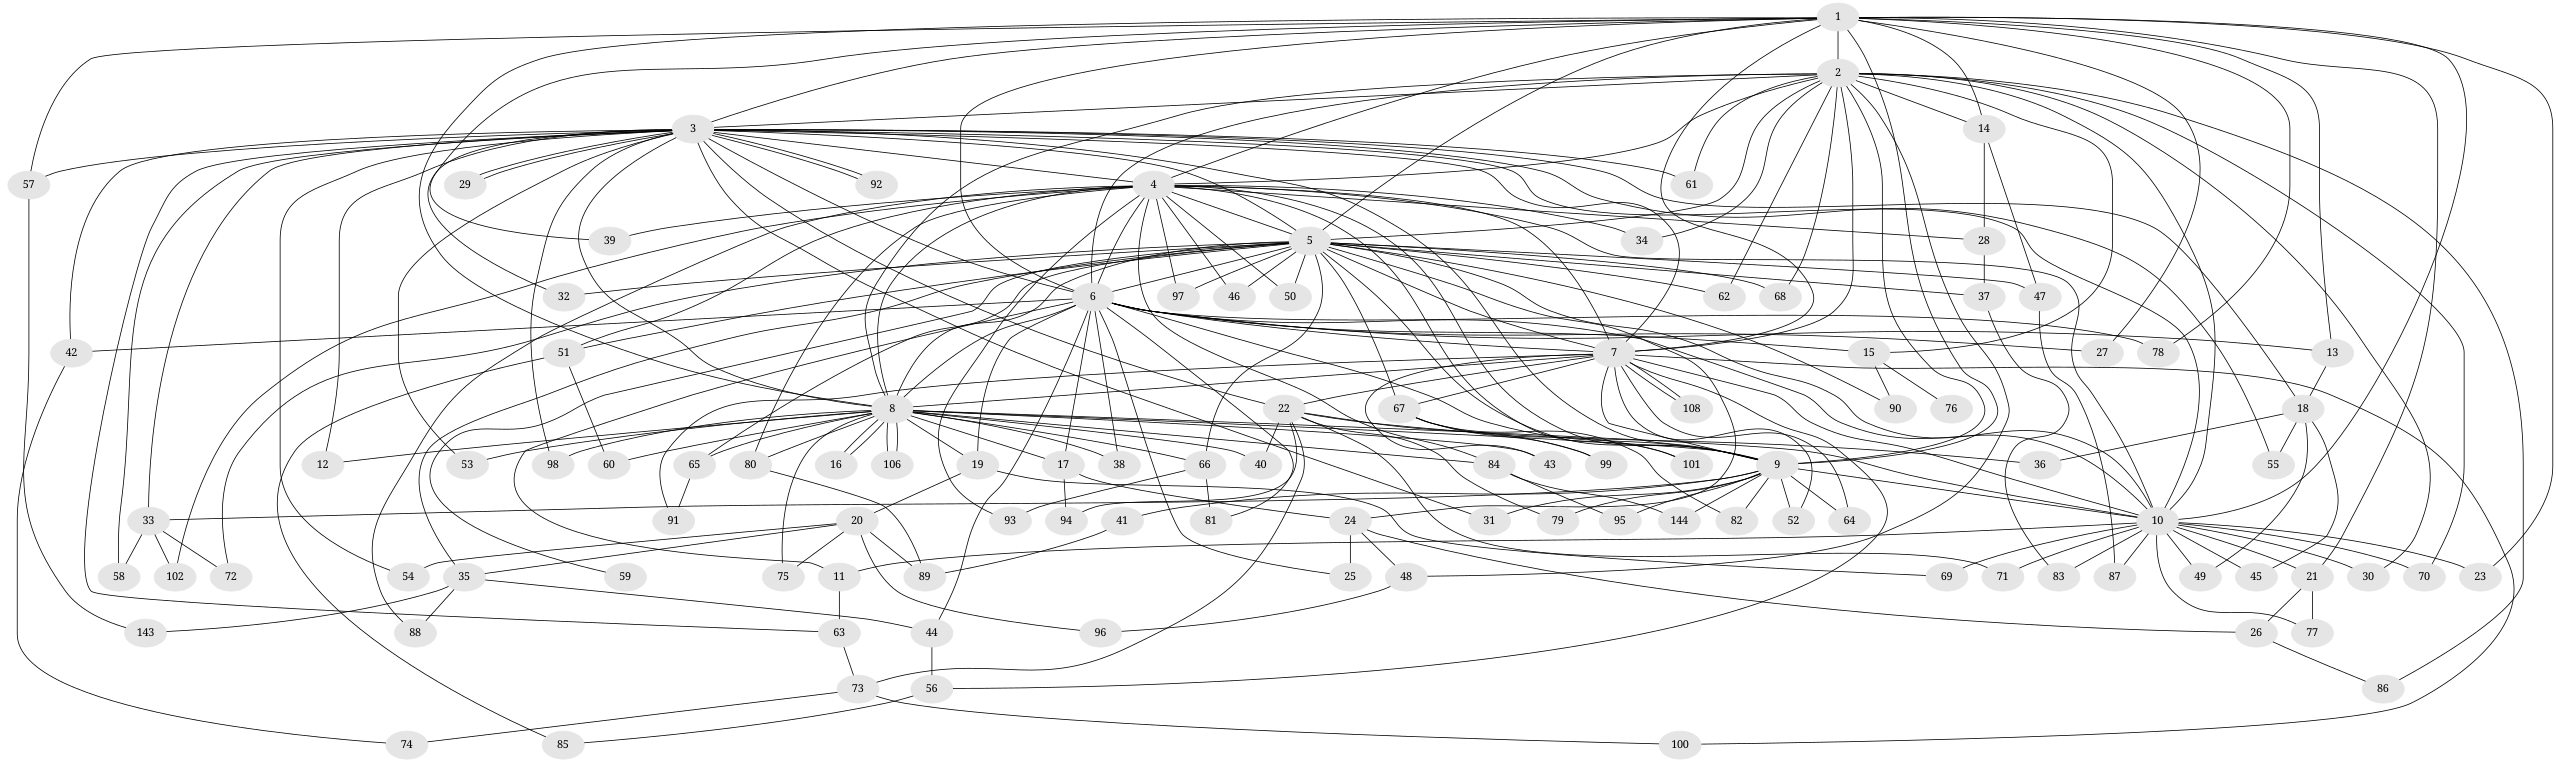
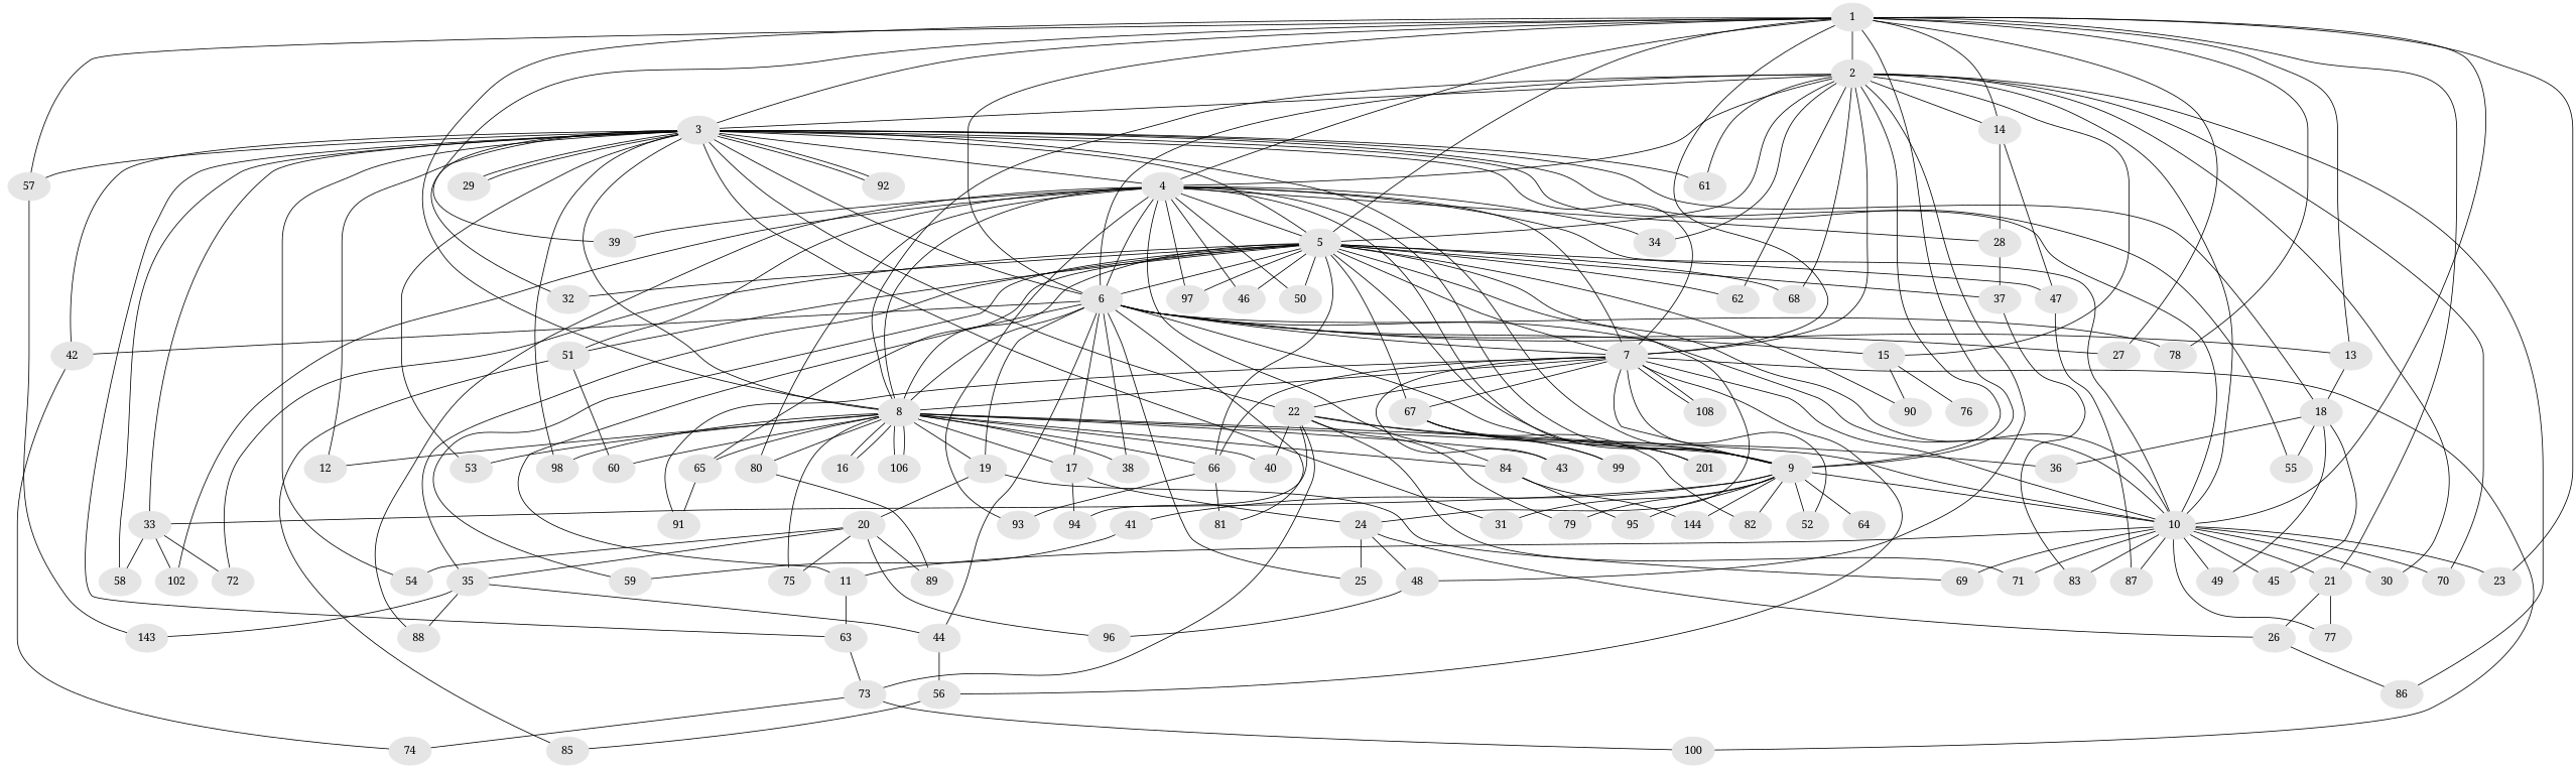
  graph {
    fontname="Noto Serif"
    node [color=gray90 fontname="Noto Serif" style=filled]
    edge [fontname="Noto Serif"]
    1
    2
    3
    4
    5
    6
    7
    8
    9
    10
    13
    14
    21
    23
    27
    39
    57
    78
    15
    30
    34
    48
    61
    62
    68
    70
    86
    12
    18
    22
    29
    31
    32
    33
    42
    53
    54
    55
    58
    63
    92
    98
    28
    46
    50
    51
    80
    84
    88
    93
    97
-   101
+   101 [label=201]
    102
    24
    35
    37
    47
    59
    65
    66
    67
    72
    90
    11
    17
    19
    25
    38
    44
    81
    43
    52
    56
    64
    91
    100
    n77 [label=108]
    16
    40
    60
    75
    106
    41
    79
    82
    95
    n87 [label=144]
    45
    49
    69
    71
    77
    83
    87
    26
    n96 [label=143]
    76
    96
    36
    94
    73
    99
    74
    20
    89
    85
    1 -- 2
    1 -- 3
    1 -- 4
    1 -- 5
    1 -- 6
    1 -- 7
    1 -- 8
    1 -- 9
    1 -- 10
    1 -- 13
    1 -- 14
    1 -- 21
    1 -- 23
    1 -- 27
    1 -- 39
    1 -- 57
    1 -- 78
    2 -- 3
    2 -- 4
    2 -- 5
    2 -- 6
    2 -- 7
    2 -- 8
    2 -- 9
    2 -- 10
    2 -- 14
    2 -- 15
    2 -- 30
    2 -- 34
    2 -- 48
    2 -- 61
    2 -- 62
    2 -- 68
    2 -- 70
    2 -- 86
    3 -- 4
    3 -- 5
    3 -- 6
    3 -- 7
    3 -- 8
    3 -- 9
    3 -- 10
    3 -- 57
    3 -- 61
    3 -- 12
    3 -- 18
    3 -- 22
    3 -- 29
    3 -- 29
    3 -- 31
    3 -- 32
    3 -- 33
    3 -- 42
    3 -- 53
    3 -- 54
    3 -- 55
    3 -- 58
    3 -- 63
    3 -- 92
    3 -- 92
    3 -- 98
    4 -- 5
    4 -- 6
    4 -- 7
    4 -- 8
    4 -- 9
    4 -- 10
    4 -- 39
    4 -- 34
    4 -- 28
    4 -- 46
    4 -- 50
    4 -- 51
    4 -- 80
    4 -- 84
    4 -- 88
    4 -- 93
    4 -- 97
    4 -- 101
    4 -- 102
    5 -- 6
    5 -- 7
    5 -- 8
    5 -- 9
    5 -- 10
    5 -- 62
    5 -- 68
    5 -- 32
    5 -- 46
    5 -- 50
    5 -- 51
    5 -- 97
    5 -- 24
    5 -- 35
    5 -- 37
    5 -- 47
    5 -- 59
    5 -- 65
    5 -- 66
    5 -- 67
    5 -- 72
    5 -- 90
    6 -- 7
    6 -- 8
    6 -- 9
    6 -- 10
    6 -- 13
    6 -- 27
    6 -- 78
    6 -- 15
    6 -- 42
    6 -- 11
    6 -- 17
    6 -- 19
    6 -- 25
    6 -- 38
    6 -- 44
    6 -- 81
    7 -- 8
    7 -- 9
    7 -- 10
    7 -- 22
    7 -- 67
    7 -- 43
    7 -- 52
    7 -- 56
-   7 -- 64
+   7 -- 66
    7 -- 91
    7 -- 100
    7 -- n77
    7 -- n77
    8 -- 9
    8 -- 10
    8 -- 12
    8 -- 53
    8 -- 98
    8 -- 80
    8 -- 84
    8 -- 65
    8 -- 66
    8 -- 17
    8 -- 19
    8 -- 38
    8 -- 43
    8 -- 16
    8 -- 16
    8 -- 40
    8 -- 60
    8 -- 75
    8 -- 106
    8 -- 106
    9 -- 10
    9 -- 31
    9 -- 33
    9 -- 52
    9 -- 64
    9 -- 41
    9 -- 79
    9 -- 82
    9 -- 95
    9 -- n87
    10 -- 21
    10 -- 23
    10 -- 30
    10 -- 70
    10 -- 11
    10 -- 45
    10 -- 49
    10 -- 69
    10 -- 71
    10 -- 77
    10 -- 83
    10 -- 87
    13 -- 18
    14 -- 28
    14 -- 47
    21 -- 77
    21 -- 26
    57 -- n96
    15 -- 90
    15 -- 76
    48 -- 96
    18 -- 55
    18 -- 45
    18 -- 49
    18 -- 36
    22 -- 40
    22 -- 79
    22 -- 71
    22 -- 36
    22 -- 94
    22 -- 73
    22 -- 99
    33 -- 58
    33 -- 102
    33 -- 72
    42 -- 74
    63 -- 73
    28 -- 37
    51 -- 60
    51 -- 85
    80 -- 89
    84 -- 95
    84 -- n87
    24 -- 48
    24 -- 25
    24 -- 26
    35 -- 88
    35 -- 44
    35 -- n96
    37 -- 83
    47 -- 87
    65 -- 91
    66 -- 93
    66 -- 81
    67 -- 101
    67 -- 82
    67 -- 99
    11 -- 63
    17 -- 24
    17 -- 94
    19 -- 69
    19 -- 20
    44 -- 56
    56 -- 85
-   41 -- 89
+   41 -- 59
    26 -- 86
    73 -- 100
    73 -- 74
    20 -- 54
    20 -- 35
    20 -- 75
    20 -- 96
    20 -- 89
  }
